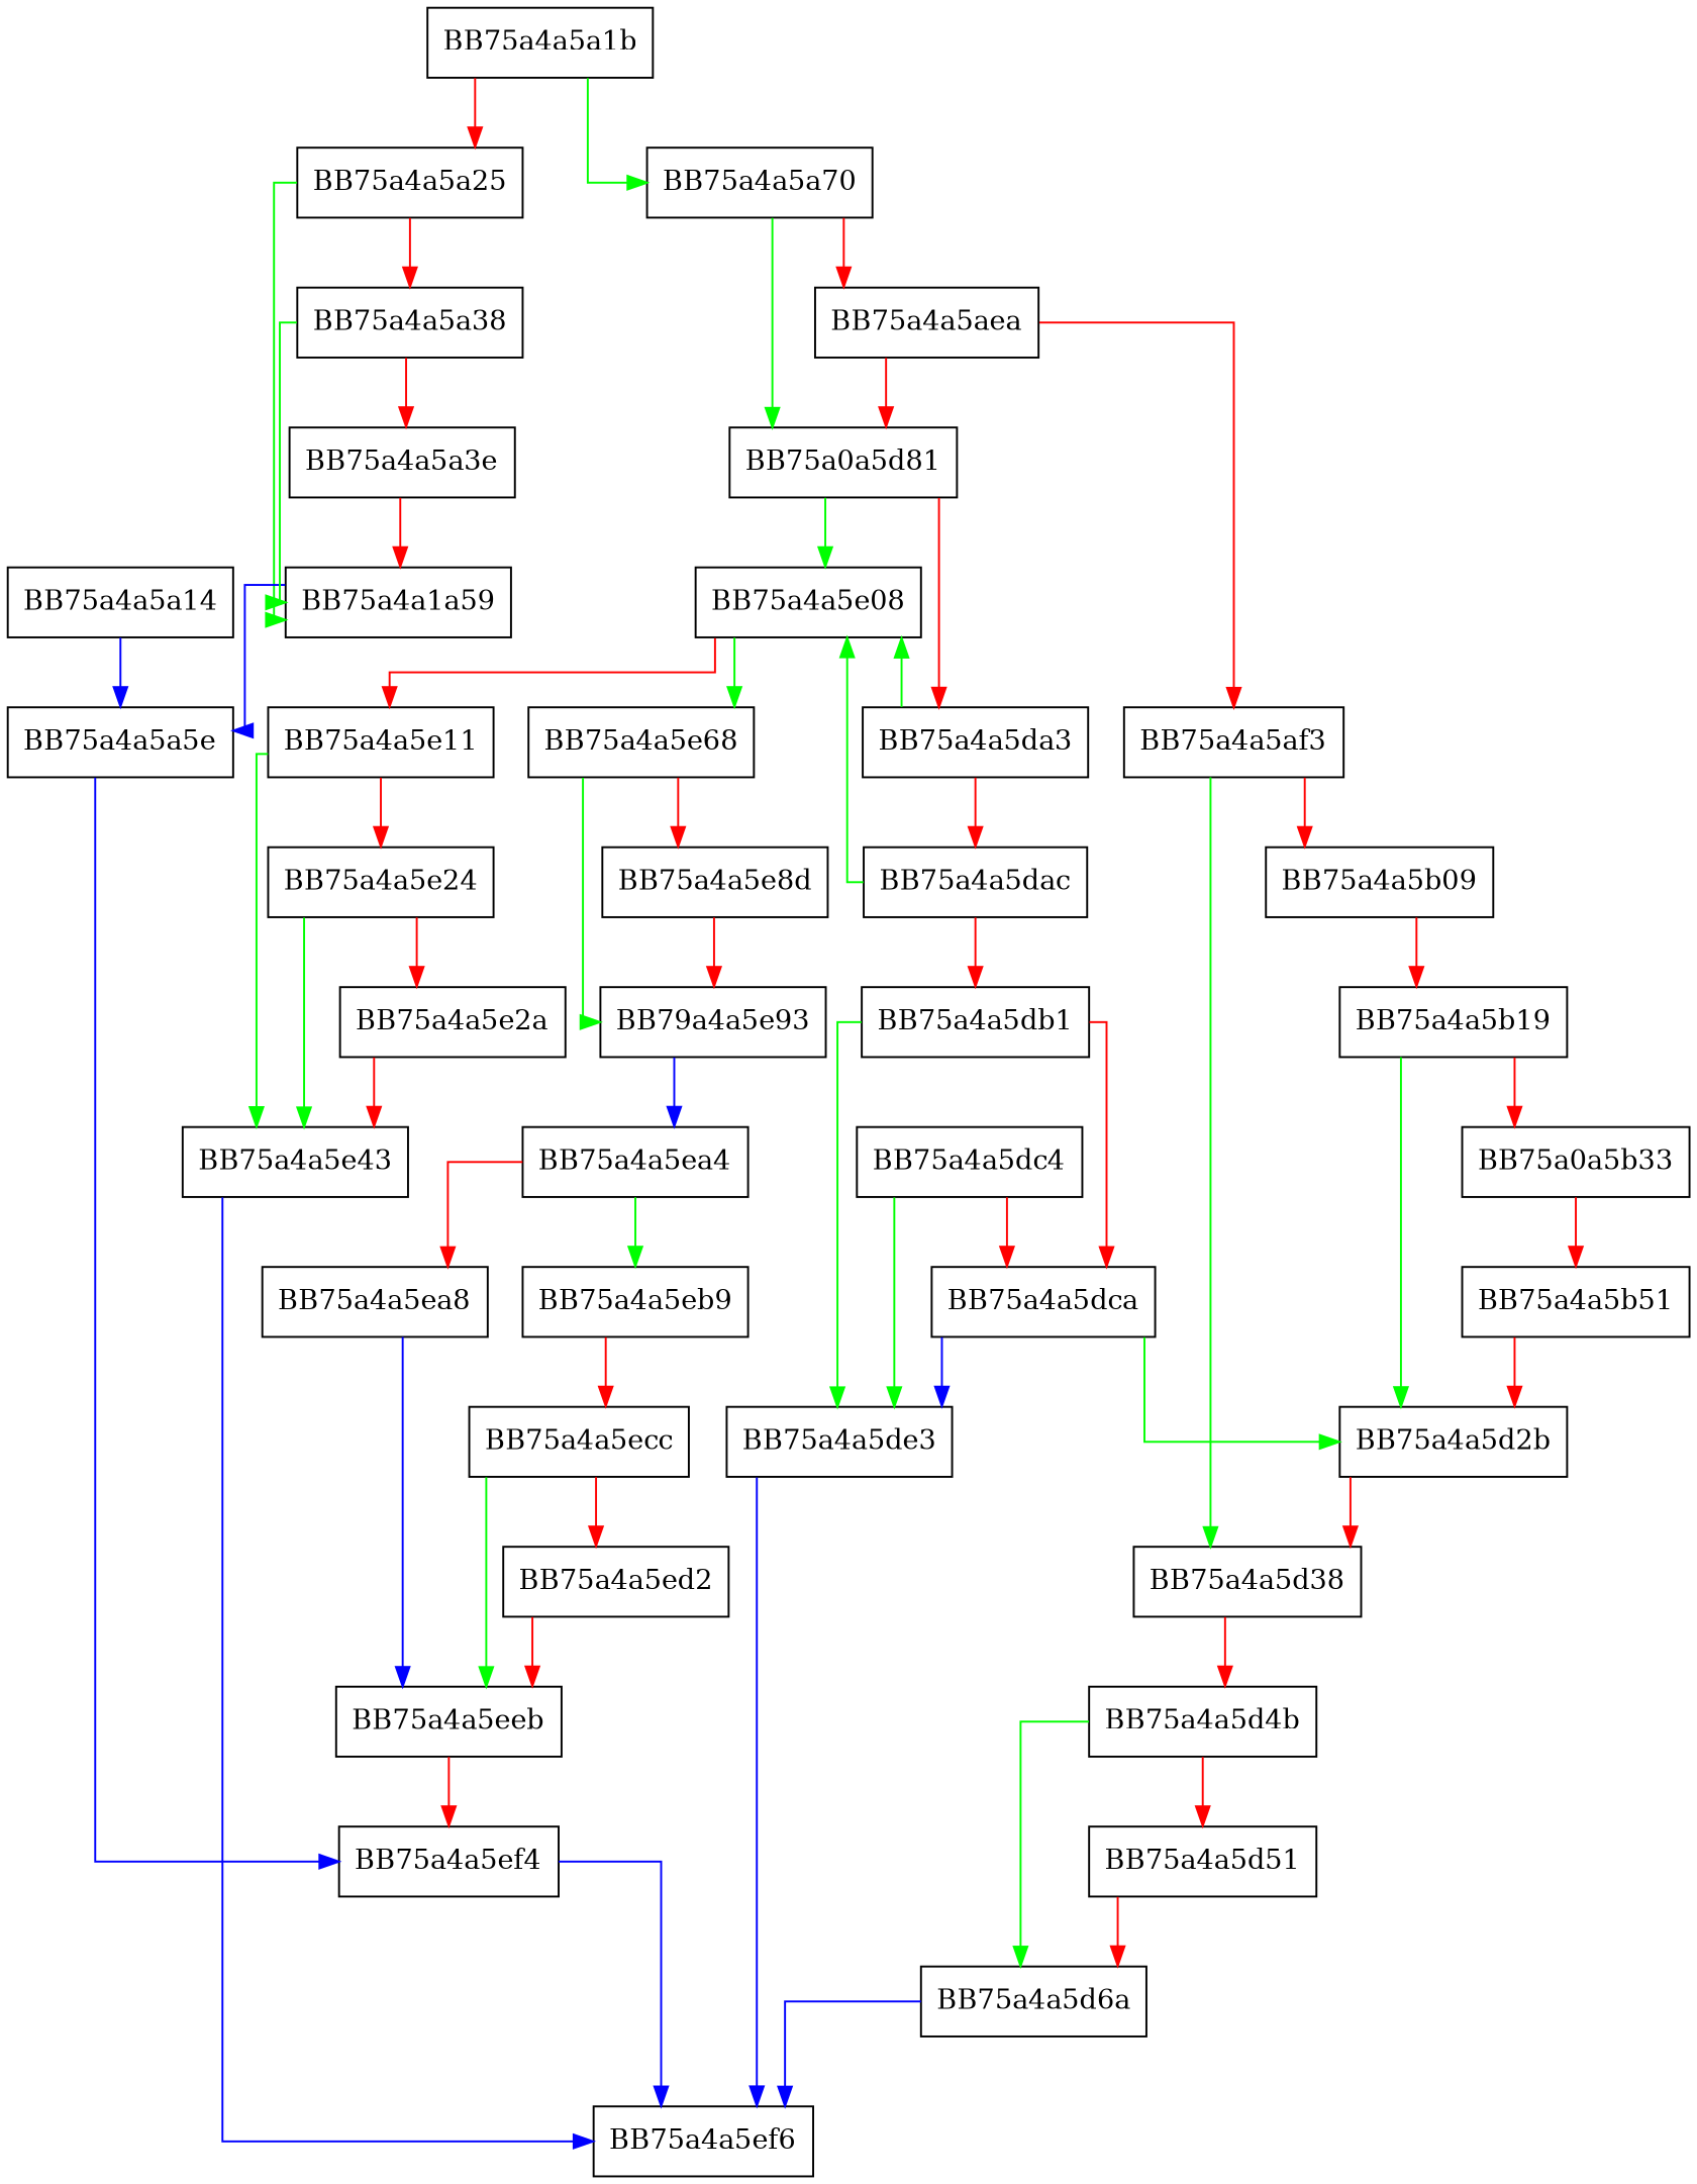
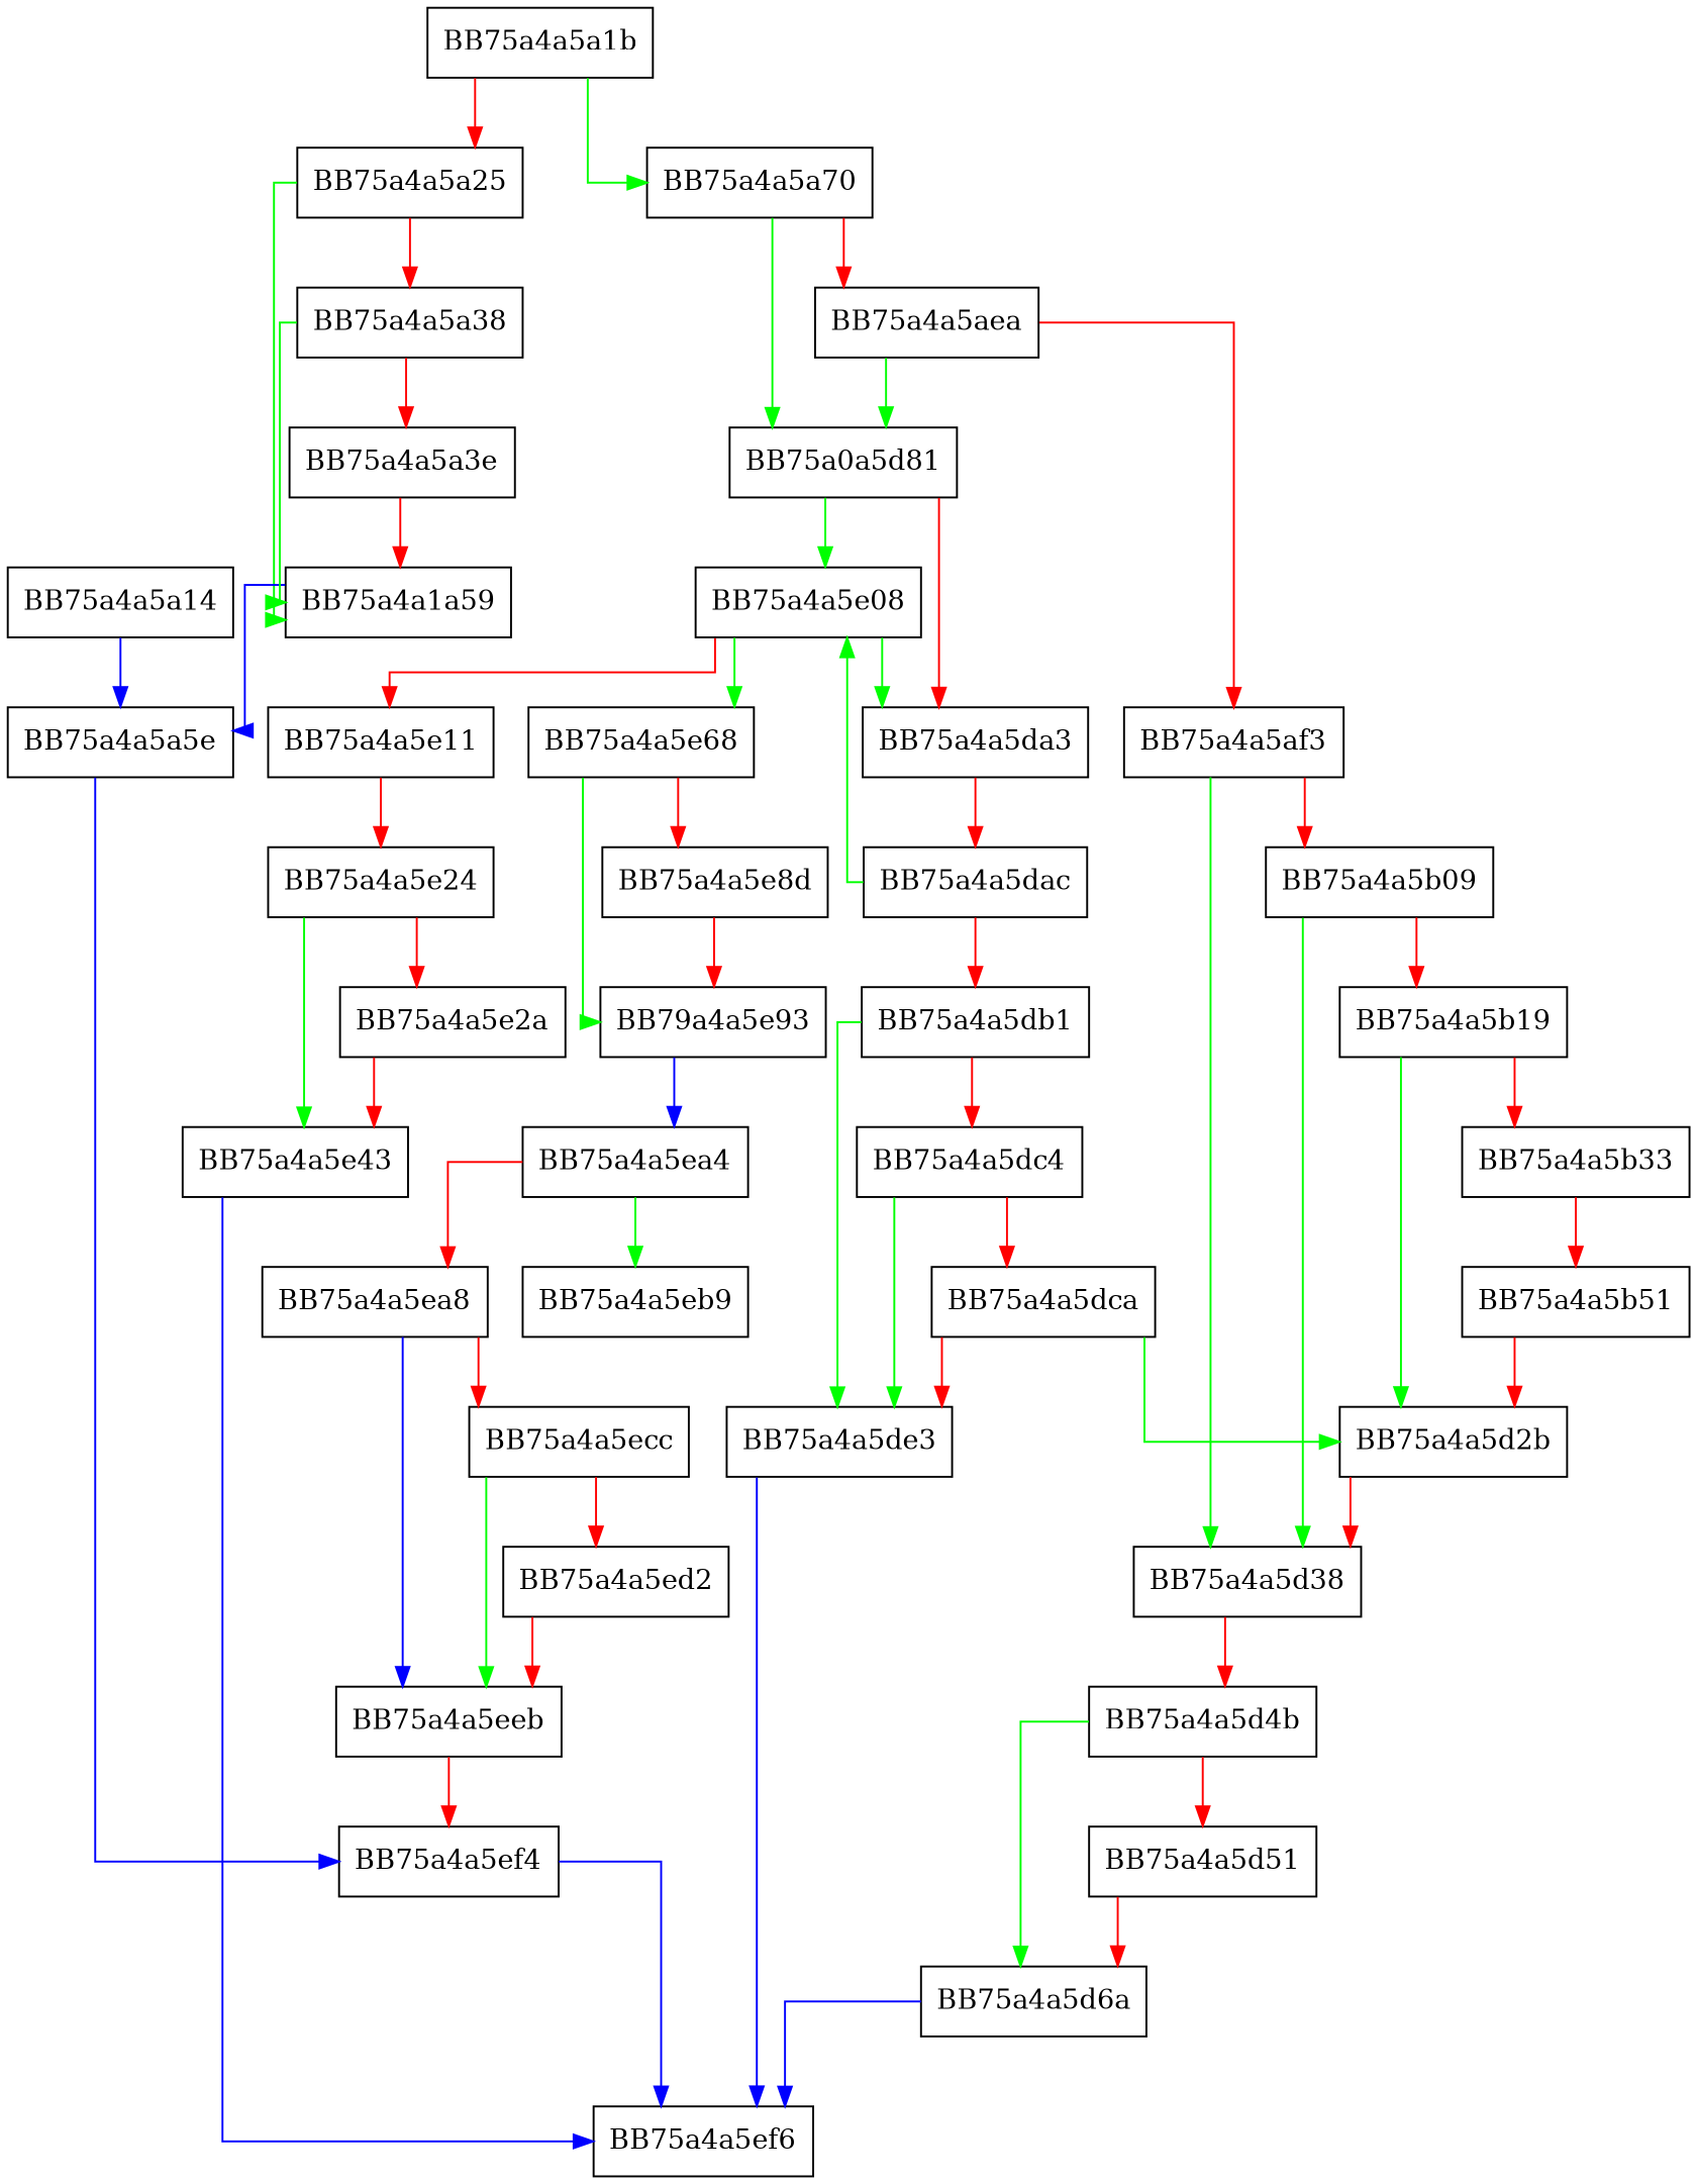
  digraph {
    splines=ortho
    node [shape=box]
    edge [color=red]
    BB75a4a5a1b
    BB75a4a5a70
    BB75a4a5a25
    BB75a4a5a14
    BB75a4a5a5e
    n6 [label=BB75a0a5d81]
    BB75a4a5aea
    n8 [label=BB75a4a1a59]
    BB75a4a5a38
    BB75a4a5ef4
    BB75a4a5ef6
    BB75a4a5e08
    BB75a4a5da3
    BB75a4a5af3
    BB75a4a5a3e
    BB75a4a5e68
    BB75a4a5e11
    BB75a4a5dac
    BB75a4a5d38
    BB75a4a5b09
    BB75a4a5d4b
    BB75a4a5b19
    BB75a4a5d6a
    BB75a4a5d51
    BB75a4a5d2b
-   BB75a4a5b33 [label=BB75a0a5b33]
+   BB75a4a5b33
    BB75a4a5b51
    n28 [label=BB79a4a5e93]
    BB75a4a5e8d
    BB75a4a5e43
    BB75a4a5e24
    BB75a4a5db1
    BB75a4a5de3
    BB75a4a5dc4
    BB75a4a5dca
    BB75a4a5ea4
    BB75a4a5e2a
    BB75a4a5eb9
    BB75a4a5ea8
    BB75a4a5ecc
    BB75a4a5eeb
    BB75a4a5ed2
    BB75a4a5a1b -> BB75a4a5a70 [color=green]
    BB75a4a5a1b -> BB75a4a5a25
    BB75a4a5a70 -> n6 [color=green]
    BB75a4a5a70 -> BB75a4a5aea
    BB75a4a5a25 -> n8 [color=green]
    BB75a4a5a25 -> BB75a4a5a38
    BB75a4a5a14 -> BB75a4a5a5e [color=blue]
    BB75a4a5a5e -> BB75a4a5ef4 [color=blue]
    n6 -> BB75a4a5e08 [color=green]
    n6 -> BB75a4a5da3
-   BB75a4a5aea -> n6
+   BB75a4a5aea -> n6 [color=green]
    BB75a4a5aea -> BB75a4a5af3
    n8 -> BB75a4a5a5e [color=blue]
    BB75a4a5a38 -> n8 [color=green]
    BB75a4a5a38 -> BB75a4a5a3e
    BB75a4a5ef4 -> BB75a4a5ef6 [color=blue]
    BB75a4a5e08 -> BB75a4a5e68 [color=green]
    BB75a4a5e08 -> BB75a4a5e11
-   BB75a4a5da3 -> BB75a4a5e08 [color=green]
+   BB75a4a5e08 -> BB75a4a5da3 [color=green]
    BB75a4a5da3 -> BB75a4a5dac
    BB75a4a5af3 -> BB75a4a5d38 [color=green]
    BB75a4a5af3 -> BB75a4a5b09
    BB75a4a5a3e -> n8
    BB75a4a5e68 -> n28 [color=green]
    BB75a4a5e68 -> BB75a4a5e8d
-   BB75a4a5e11 -> BB75a4a5e43 [color=green]
    BB75a4a5e11 -> BB75a4a5e24
    BB75a4a5dac -> BB75a4a5e08 [color=green]
    BB75a4a5dac -> BB75a4a5db1
    BB75a4a5d38 -> BB75a4a5d4b
+   BB75a4a5b09 -> BB75a4a5d38 [color=green]
    BB75a4a5b09 -> BB75a4a5b19
    BB75a4a5d4b -> BB75a4a5d6a [color=green]
    BB75a4a5d4b -> BB75a4a5d51
    BB75a4a5b19 -> BB75a4a5d2b [color=green]
    BB75a4a5b19 -> BB75a4a5b33
    BB75a4a5d6a -> BB75a4a5ef6 [color=blue]
    BB75a4a5d51 -> BB75a4a5d6a
    BB75a4a5d2b -> BB75a4a5d38
    BB75a4a5b33 -> BB75a4a5b51
    BB75a4a5b51 -> BB75a4a5d2b
    n28 -> BB75a4a5ea4 [color=blue]
    BB75a4a5e8d -> n28
    BB75a4a5e43 -> BB75a4a5ef6 [color=blue]
    BB75a4a5e24 -> BB75a4a5e43 [color=green]
    BB75a4a5e24 -> BB75a4a5e2a
    BB75a4a5db1 -> BB75a4a5de3 [color=green]
-   BB75a4a5db1 -> BB75a4a5dca
+   BB75a4a5db1 -> BB75a4a5dc4
    BB75a4a5de3 -> BB75a4a5ef6 [color=blue]
    BB75a4a5dc4 -> BB75a4a5de3 [color=green]
    BB75a4a5dc4 -> BB75a4a5dca
    BB75a4a5dca -> BB75a4a5d2b [color=green]
-   BB75a4a5dca -> BB75a4a5de3 [color=blue]
+   BB75a4a5dca -> BB75a4a5de3
    BB75a4a5ea4 -> BB75a4a5eb9 [color=green]
    BB75a4a5ea4 -> BB75a4a5ea8
    BB75a4a5e2a -> BB75a4a5e43
-   BB75a4a5eb9 -> BB75a4a5ecc
+   BB75a4a5ea8 -> BB75a4a5ecc
    BB75a4a5ea8 -> BB75a4a5eeb [color=blue]
    BB75a4a5ecc -> BB75a4a5eeb [color=green]
    BB75a4a5ecc -> BB75a4a5ed2
    BB75a4a5eeb -> BB75a4a5ef4
    BB75a4a5ed2 -> BB75a4a5eeb
  }
